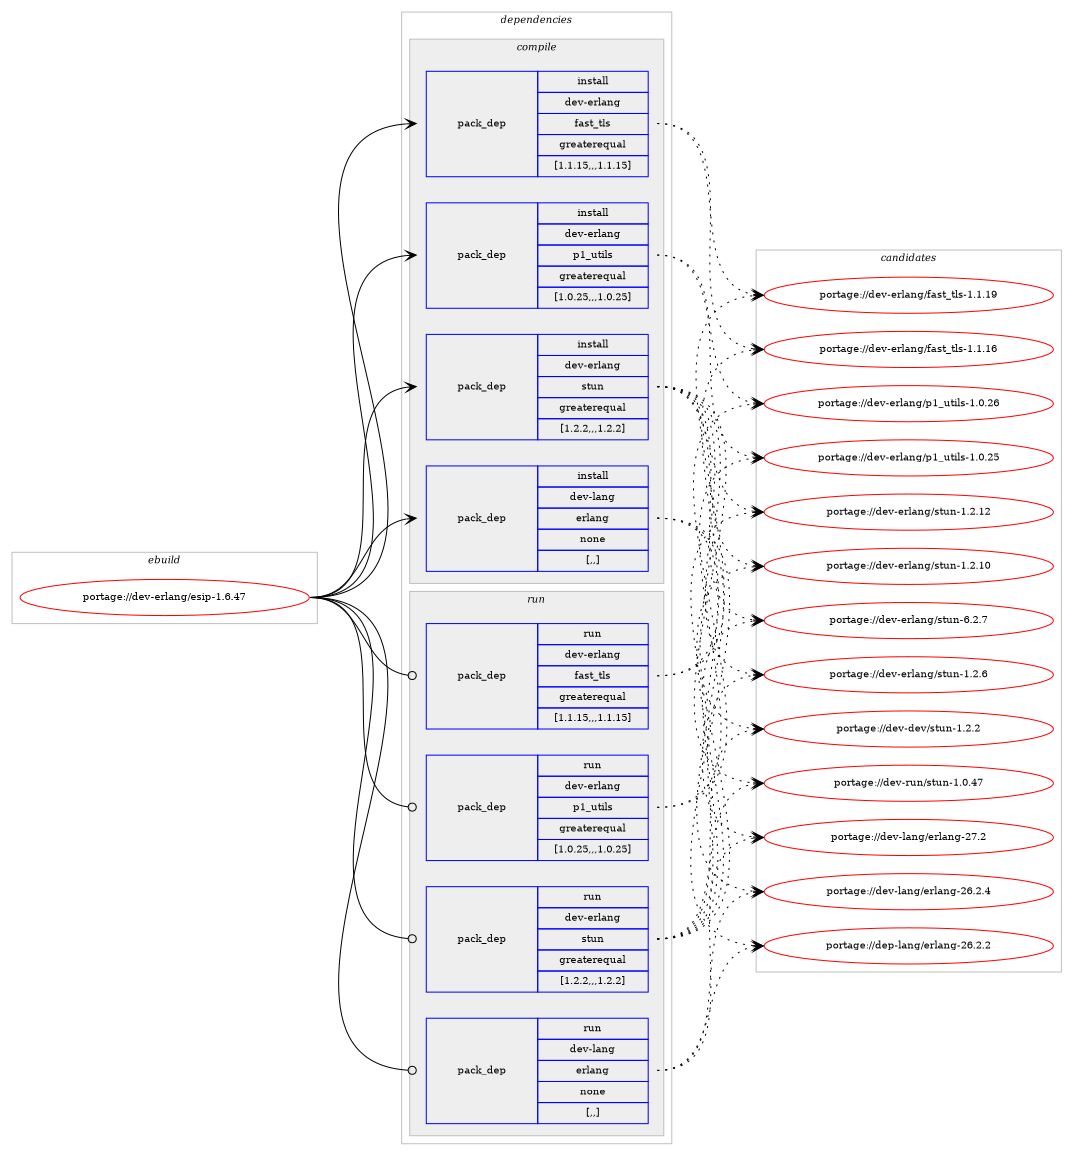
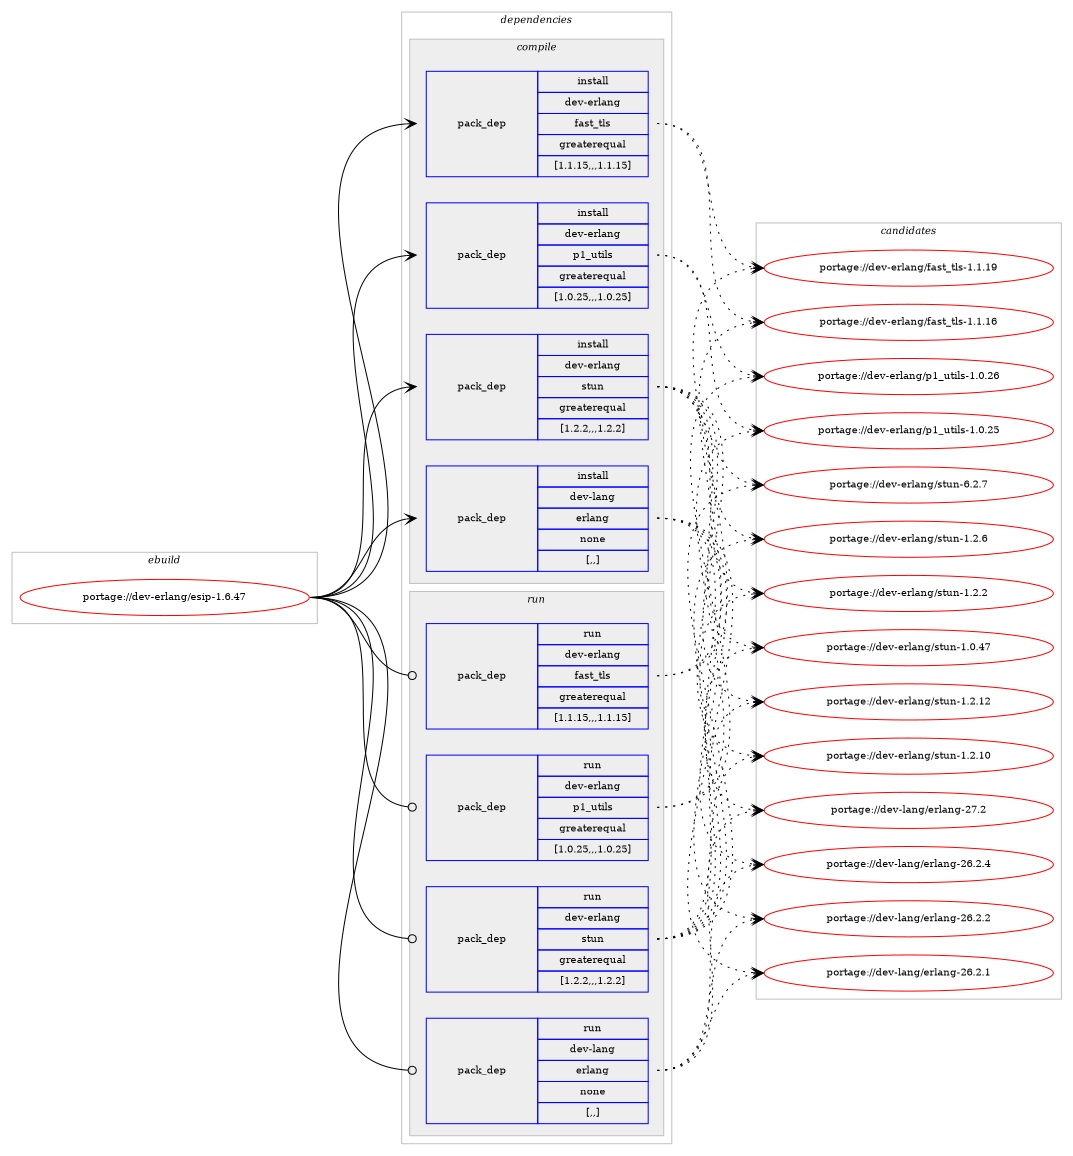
  digraph {
    compound=true
    concentrate=true
    fontname="DejaVu Serif"
    fontsize=10
    newrank=true
    rankdir=LR
    ranksep=1.5
    node [color=red fontname="DejaVu Serif" fontsize=10]
    edge [arrowhead=vee fontname="DejaVu Serif" headport=w style=dotted tailport=e weight=100]
    n1 [label="portage://dev-erlang/esip-1.6.47" width=4]
    n2 [color=blue label=<<TABLE BORDER="0" CELLBORDER="1" CELLSPACING="0" CELLPADDING="4" WIDTH="220"><TR><TD ROWSPAN="6" CELLPADDING="30">pack_dep</TD></TR><TR><TD WIDTH="110">install</TD></TR><TR><TD>dev-erlang</TD></TR><TR><TD>fast_tls</TD></TR><TR><TD>greaterequal</TD></TR><TR><TD>[1.1.15,,,1.1.15]</TD></TR></TABLE>> shape=none]
    n3 [color=blue label=<<TABLE BORDER="0" CELLBORDER="1" CELLSPACING="0" CELLPADDING="4" WIDTH="220"><TR><TD ROWSPAN="6" CELLPADDING="30">pack_dep</TD></TR><TR><TD WIDTH="110">install</TD></TR><TR><TD>dev-erlang</TD></TR><TR><TD>p1_utils</TD></TR><TR><TD>greaterequal</TD></TR><TR><TD>[1.0.25,,,1.0.25]</TD></TR></TABLE>> shape=none]
    n4 [color=blue label=<<TABLE BORDER="0" CELLBORDER="1" CELLSPACING="0" CELLPADDING="4" WIDTH="220"><TR><TD ROWSPAN="6" CELLPADDING="30">pack_dep</TD></TR><TR><TD WIDTH="110">install</TD></TR><TR><TD>dev-erlang</TD></TR><TR><TD>stun</TD></TR><TR><TD>greaterequal</TD></TR><TR><TD>[1.2.2,,,1.2.2]</TD></TR></TABLE>> shape=none]
    n5 [color=blue label=<<TABLE BORDER="0" CELLBORDER="1" CELLSPACING="0" CELLPADDING="4" WIDTH="220"><TR><TD ROWSPAN="6" CELLPADDING="30">pack_dep</TD></TR><TR><TD WIDTH="110">install</TD></TR><TR><TD>dev-lang</TD></TR><TR><TD>erlang</TD></TR><TR><TD>none</TD></TR><TR><TD>[,,]</TD></TR></TABLE>> shape=none]
    n6 [color=blue label=<<TABLE BORDER="0" CELLBORDER="1" CELLSPACING="0" CELLPADDING="4" WIDTH="220"><TR><TD ROWSPAN="6" CELLPADDING="30">pack_dep</TD></TR><TR><TD WIDTH="110">run</TD></TR><TR><TD>dev-erlang</TD></TR><TR><TD>fast_tls</TD></TR><TR><TD>greaterequal</TD></TR><TR><TD>[1.1.15,,,1.1.15]</TD></TR></TABLE>> shape=none]
    n7 [color=blue label=<<TABLE BORDER="0" CELLBORDER="1" CELLSPACING="0" CELLPADDING="4" WIDTH="220"><TR><TD ROWSPAN="6" CELLPADDING="30">pack_dep</TD></TR><TR><TD WIDTH="110">run</TD></TR><TR><TD>dev-erlang</TD></TR><TR><TD>p1_utils</TD></TR><TR><TD>greaterequal</TD></TR><TR><TD>[1.0.25,,,1.0.25]</TD></TR></TABLE>> shape=none]
    n8 [color=blue label=<<TABLE BORDER="0" CELLBORDER="1" CELLSPACING="0" CELLPADDING="4" WIDTH="220"><TR><TD ROWSPAN="6" CELLPADDING="30">pack_dep</TD></TR><TR><TD WIDTH="110">run</TD></TR><TR><TD>dev-erlang</TD></TR><TR><TD>stun</TD></TR><TR><TD>greaterequal</TD></TR><TR><TD>[1.2.2,,,1.2.2]</TD></TR></TABLE>> shape=none]
    n9 [color=blue label=<<TABLE BORDER="0" CELLBORDER="1" CELLSPACING="0" CELLPADDING="4" WIDTH="220"><TR><TD ROWSPAN="6" CELLPADDING="30">pack_dep</TD></TR><TR><TD WIDTH="110">run</TD></TR><TR><TD>dev-lang</TD></TR><TR><TD>erlang</TD></TR><TR><TD>none</TD></TR><TR><TD>[,,]</TD></TR></TABLE>> shape=none]
    n10 [label="portage://dev-erlang/fast_tls-1.1.19" width=4]
    n11 [label="portage://dev-erlang/fast_tls-1.1.16" width=4]
    n12 [label="portage://dev-erlang/p1_utils-1.0.26" width=4]
    n13 [label="portage://dev-erlang/p1_utils-1.0.25" width=4]
    n14 [label="portage://dev-erlang/stun-1.2.12" width=4]
    n15 [label="portage://dev-erlang/stun-1.2.10" width=4]
    n16 [label="portage://dev-erlang/stun-6.2.7" width=4]
    n17 [label="portage://dev-erlang/stun-1.2.6" width=4]
-   n18 [label="portage://dev-dev/stun-1.2.2" width=4]
-   n19 [label="portage://dev-run/stun-1.0.47" width=4]
+   n18 [label="portage://dev-erlang/stun-1.2.2" width=4]
+   n19 [label="portage://dev-erlang/stun-1.0.47" width=4]
    n20 [label="portage://dev-lang/erlang-27.2" width=4]
    n21 [label="portage://dev-lang/erlang-26.2.4" width=4]
-   n22 [label="portage://dep-lang/erlang-26.2.2" width=4]
+   n22 [label="portage://dev-lang/erlang-26.2.2" width=4]
+   n23 [label="portage://dev-lang/erlang-26.2.1" width=4]
    subgraph cluster_1 {
      color=gray
      label=<<i>ebuild</i>>
      n1
    }
    subgraph cluster_2 {
      color=gray
      label=<<i>dependencies</i>>
      subgraph cluster_3 {
        color=gray
        fillcolor="#eeeeee"
        label=<<i>compile</i>>
        style=filled
        subgraph sub_4 {
          color=gray
          fillcolor="#eeeeee"
          label=<<i>compile</i>>
          style=filled
          n2
        }
        subgraph sub_5 {
          color=gray
          fillcolor="#eeeeee"
          label=<<i>compile</i>>
          style=filled
          n3
        }
        subgraph sub_6 {
          color=gray
          fillcolor="#eeeeee"
          label=<<i>compile</i>>
          style=filled
          n4
        }
        subgraph sub_7 {
          color=gray
          fillcolor="#eeeeee"
          label=<<i>compile</i>>
          style=filled
          n5
        }
      }
      subgraph cluster_8 {
        color=gray
        fillcolor="#eeeeee"
        label=<<i>compile and run</i>>
        style=filled
      }
      subgraph cluster_9 {
        color=gray
        fillcolor="#eeeeee"
        label=<<i>run</i>>
        style=filled
        subgraph sub_10 {
          color=gray
          fillcolor="#eeeeee"
          label=<<i>run</i>>
          style=filled
          n6
        }
        subgraph sub_11 {
          color=gray
          fillcolor="#eeeeee"
          label=<<i>run</i>>
          style=filled
          n7
        }
        subgraph sub_12 {
          color=gray
          fillcolor="#eeeeee"
          label=<<i>run</i>>
          style=filled
          n8
        }
        subgraph sub_13 {
          color=gray
          fillcolor="#eeeeee"
          label=<<i>run</i>>
          style=filled
          n9
        }
      }
    }
    subgraph cluster_14 {
      color=gray
      label=<<i>candidates</i>>
      rank=same
      subgraph sub_15 {
        color=black
        label=<<i>candidates</i>>
        nodesep=1
        rank=same
        n10
        n11
      }
      subgraph sub_16 {
        color=black
        label=<<i>candidates</i>>
        nodesep=1
        rank=same
        n12
        n13
      }
      subgraph sub_17 {
        color=black
        label=<<i>candidates</i>>
        nodesep=1
        rank=same
        n14
        n15
        n16
        n17
        n18
        n19
      }
      subgraph sub_18 {
        color=black
        label=<<i>candidates</i>>
        nodesep=1
        rank=same
        n20
        n21
        n22
+       n23
      }
      subgraph sub_19 {
        color=black
        label=<<i>candidates</i>>
        nodesep=1
        rank=same
        n10
        n11
      }
      subgraph sub_20 {
        color=black
        label=<<i>candidates</i>>
        nodesep=1
        rank=same
        n12
        n13
      }
      subgraph sub_21 {
        color=black
        label=<<i>candidates</i>>
        nodesep=1
        rank=same
        n14
        n15
        n16
        n17
        n18
        n19
      }
      subgraph sub_22 {
        color=black
        label=<<i>candidates</i>>
        nodesep=1
        rank=same
        n20
        n21
        n22
+       n23
      }
    }
    n1 -> n2 [style=solid weight=20]
    n1 -> n3 [style=solid weight=20]
    n1 -> n4 [style=solid weight=20]
    n1 -> n5 [style=solid weight=20]
    n1 -> n6 [arrowhead=odot style=solid weight=20]
    n1 -> n7 [arrowhead=odot style=solid weight=20]
    n1 -> n8 [arrowhead=odot style=solid weight=20]
    n1 -> n9 [arrowhead=odot style=solid weight=20]
    n2 -> n10
    n2 -> n11
    n3 -> n12
    n3 -> n13
    n4 -> n14
    n4 -> n15
    n4 -> n16
    n4 -> n17
    n4 -> n18
    n4 -> n19
    n5 -> n20
    n5 -> n21
    n5 -> n22
+   n5 -> n23
    n6 -> n10
    n6 -> n11
    n7 -> n12
    n7 -> n13
    n8 -> n14
    n8 -> n15
    n8 -> n16
    n8 -> n17
    n8 -> n18
    n8 -> n19
    n9 -> n20
    n9 -> n21
    n9 -> n22
+   n9 -> n23
  }
